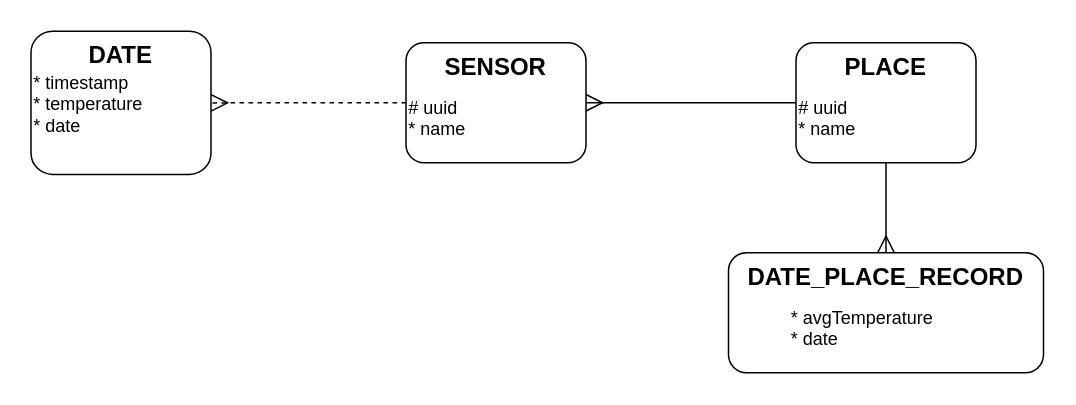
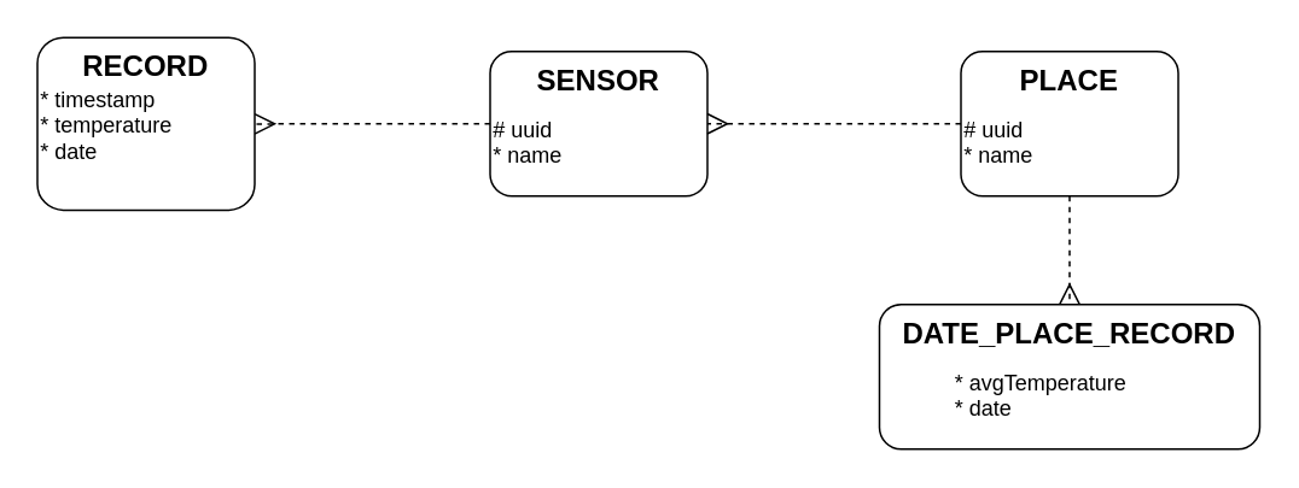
  <mxCell id="0" />
  <mxCell id="1" parent="0" />
  <mxCell id="2" style="edgeStyle=orthogonalEdgeStyle;rounded=0;orthogonalLoop=1;jettySize=auto;html=1;fontSize=12;endArrow=ERmany;endFill=0;startSize=6;endSize=9;dashed=1;" parent="1" source="3" target="9" edge="1"><mxGeometry relative="1" as="geometry" /></mxCell>
  <mxCell id="3" value="SENSOR" style="rounded=1;whiteSpace=wrap;html=1;fontSize=16;fontStyle=1;verticalAlign=top;" parent="1" vertex="1"><mxGeometry x="270" y="28" width="120" height="80" as="geometry" /></mxCell>
  <mxCell id="4" value="&lt;div&gt;# uuid&lt;/div&gt;&lt;div&gt;* name&lt;/div&gt;" style="text;html=1;strokeColor=none;fillColor=none;align=left;verticalAlign=top;whiteSpace=wrap;rounded=0;fontSize=12;" parent="1" vertex="1"><mxGeometry x="270" y="58" width="120" height="40" as="geometry" /></mxCell>
- <mxCell id="5" style="edgeStyle=orthogonalEdgeStyle;rounded=0;orthogonalLoop=1;jettySize=auto;html=1;fontSize=12;endArrow=ERmany;endFill=0;startSize=6;endSize=9;" parent="1" source="7" target="3" edge="1"><mxGeometry relative="1" as="geometry" /></mxCell>
- <mxCell id="6" style="edgeStyle=orthogonalEdgeStyle;rounded=0;orthogonalLoop=1;jettySize=auto;html=1;fontSize=12;endArrow=ERmany;endFill=0;startSize=6;endSize=9;" parent="1" source="7" target="11" edge="1"><mxGeometry relative="1" as="geometry" /></mxCell>
+ <mxCell id="5" style="edgeStyle=orthogonalEdgeStyle;rounded=0;orthogonalLoop=1;jettySize=auto;html=1;fontSize=12;endArrow=ERmany;endFill=0;startSize=6;endSize=9;dashed=1;" parent="1" source="7" target="3" edge="1"><mxGeometry relative="1" as="geometry" /></mxCell>
+ <mxCell id="6" style="edgeStyle=orthogonalEdgeStyle;rounded=0;orthogonalLoop=1;jettySize=auto;html=1;fontSize=12;endArrow=ERmany;endFill=0;startSize=6;endSize=9;dashed=1;" parent="1" source="7" target="11" edge="1"><mxGeometry relative="1" as="geometry" /></mxCell>
  <mxCell id="7" value="PLACE" style="rounded=1;whiteSpace=wrap;html=1;fontSize=16;fontStyle=1;verticalAlign=top;" parent="1" vertex="1"><mxGeometry x="530" y="28" width="120" height="80" as="geometry" /></mxCell>
  <mxCell id="8" value="&lt;div&gt;# uuid&lt;/div&gt;&lt;div&gt;* name&lt;/div&gt;" style="text;html=1;strokeColor=none;fillColor=none;align=left;verticalAlign=top;whiteSpace=wrap;rounded=0;fontSize=12;" parent="1" vertex="1"><mxGeometry x="530" y="58" width="120" height="40" as="geometry" /></mxCell>
- <mxCell id="9" value="DATE" style="rounded=1;whiteSpace=wrap;html=1;fontSize=16;fontStyle=1;verticalAlign=top;" parent="1" vertex="1"><mxGeometry x="20" y="20.25" width="120" height="95.5" as="geometry" /></mxCell>
+ <mxCell id="9" value="RECORD" style="rounded=1;whiteSpace=wrap;html=1;fontSize=16;fontStyle=1;verticalAlign=top;" parent="1" vertex="1"><mxGeometry x="20" y="20.25" width="120" height="95.5" as="geometry" /></mxCell>
  <mxCell id="10" value="&lt;div&gt;* timestamp&lt;br&gt;&lt;/div&gt;&lt;div&gt;* temperature&lt;/div&gt;&lt;div&gt;* date&lt;/div&gt;" style="text;html=1;strokeColor=none;fillColor=none;align=left;verticalAlign=top;whiteSpace=wrap;rounded=0;fontSize=12;rotation=0;" parent="1" vertex="1"><mxGeometry x="20" y="41.25" width="100" height="56.75" as="geometry" /></mxCell>
  <mxCell id="11" value="DATE_PLACE_RECORD" style="rounded=1;whiteSpace=wrap;html=1;fontSize=16;fontStyle=1;verticalAlign=top;" parent="1" vertex="1"><mxGeometry x="485" y="167.94" width="210" height="80.06" as="geometry" /></mxCell>
  <mxCell id="12" value="&lt;div&gt;* avgTemperature&lt;br&gt;* date&lt;/div&gt;&lt;div&gt;&lt;br&gt;&lt;/div&gt;" style="text;html=1;strokeColor=none;fillColor=none;align=left;verticalAlign=top;whiteSpace=wrap;rounded=0;fontSize=12;" parent="1" vertex="1"><mxGeometry x="525" y="198" width="120" height="40" as="geometry" /></mxCell>
